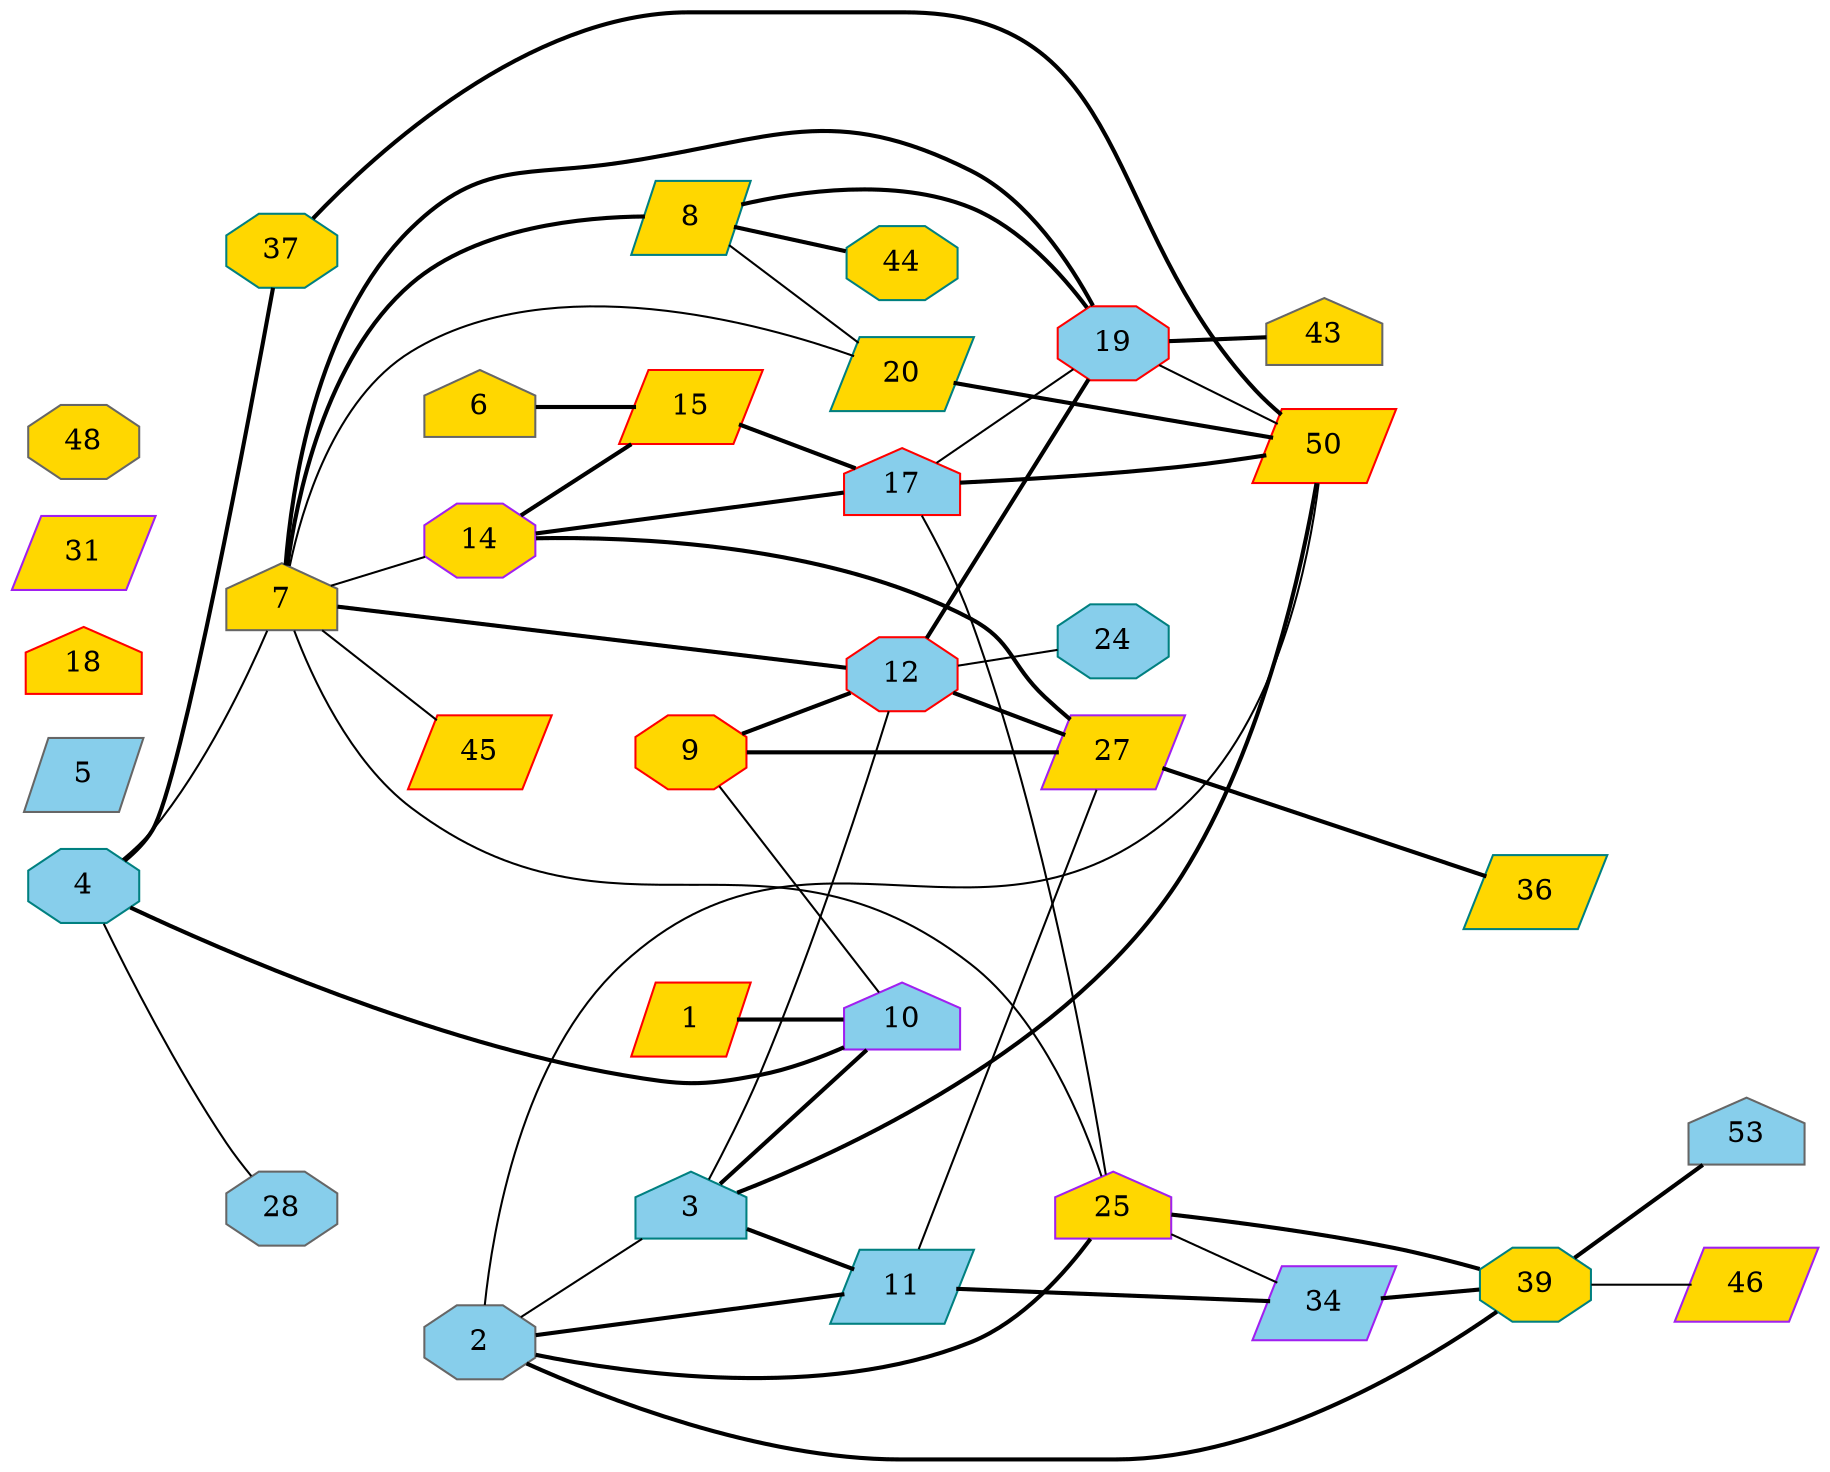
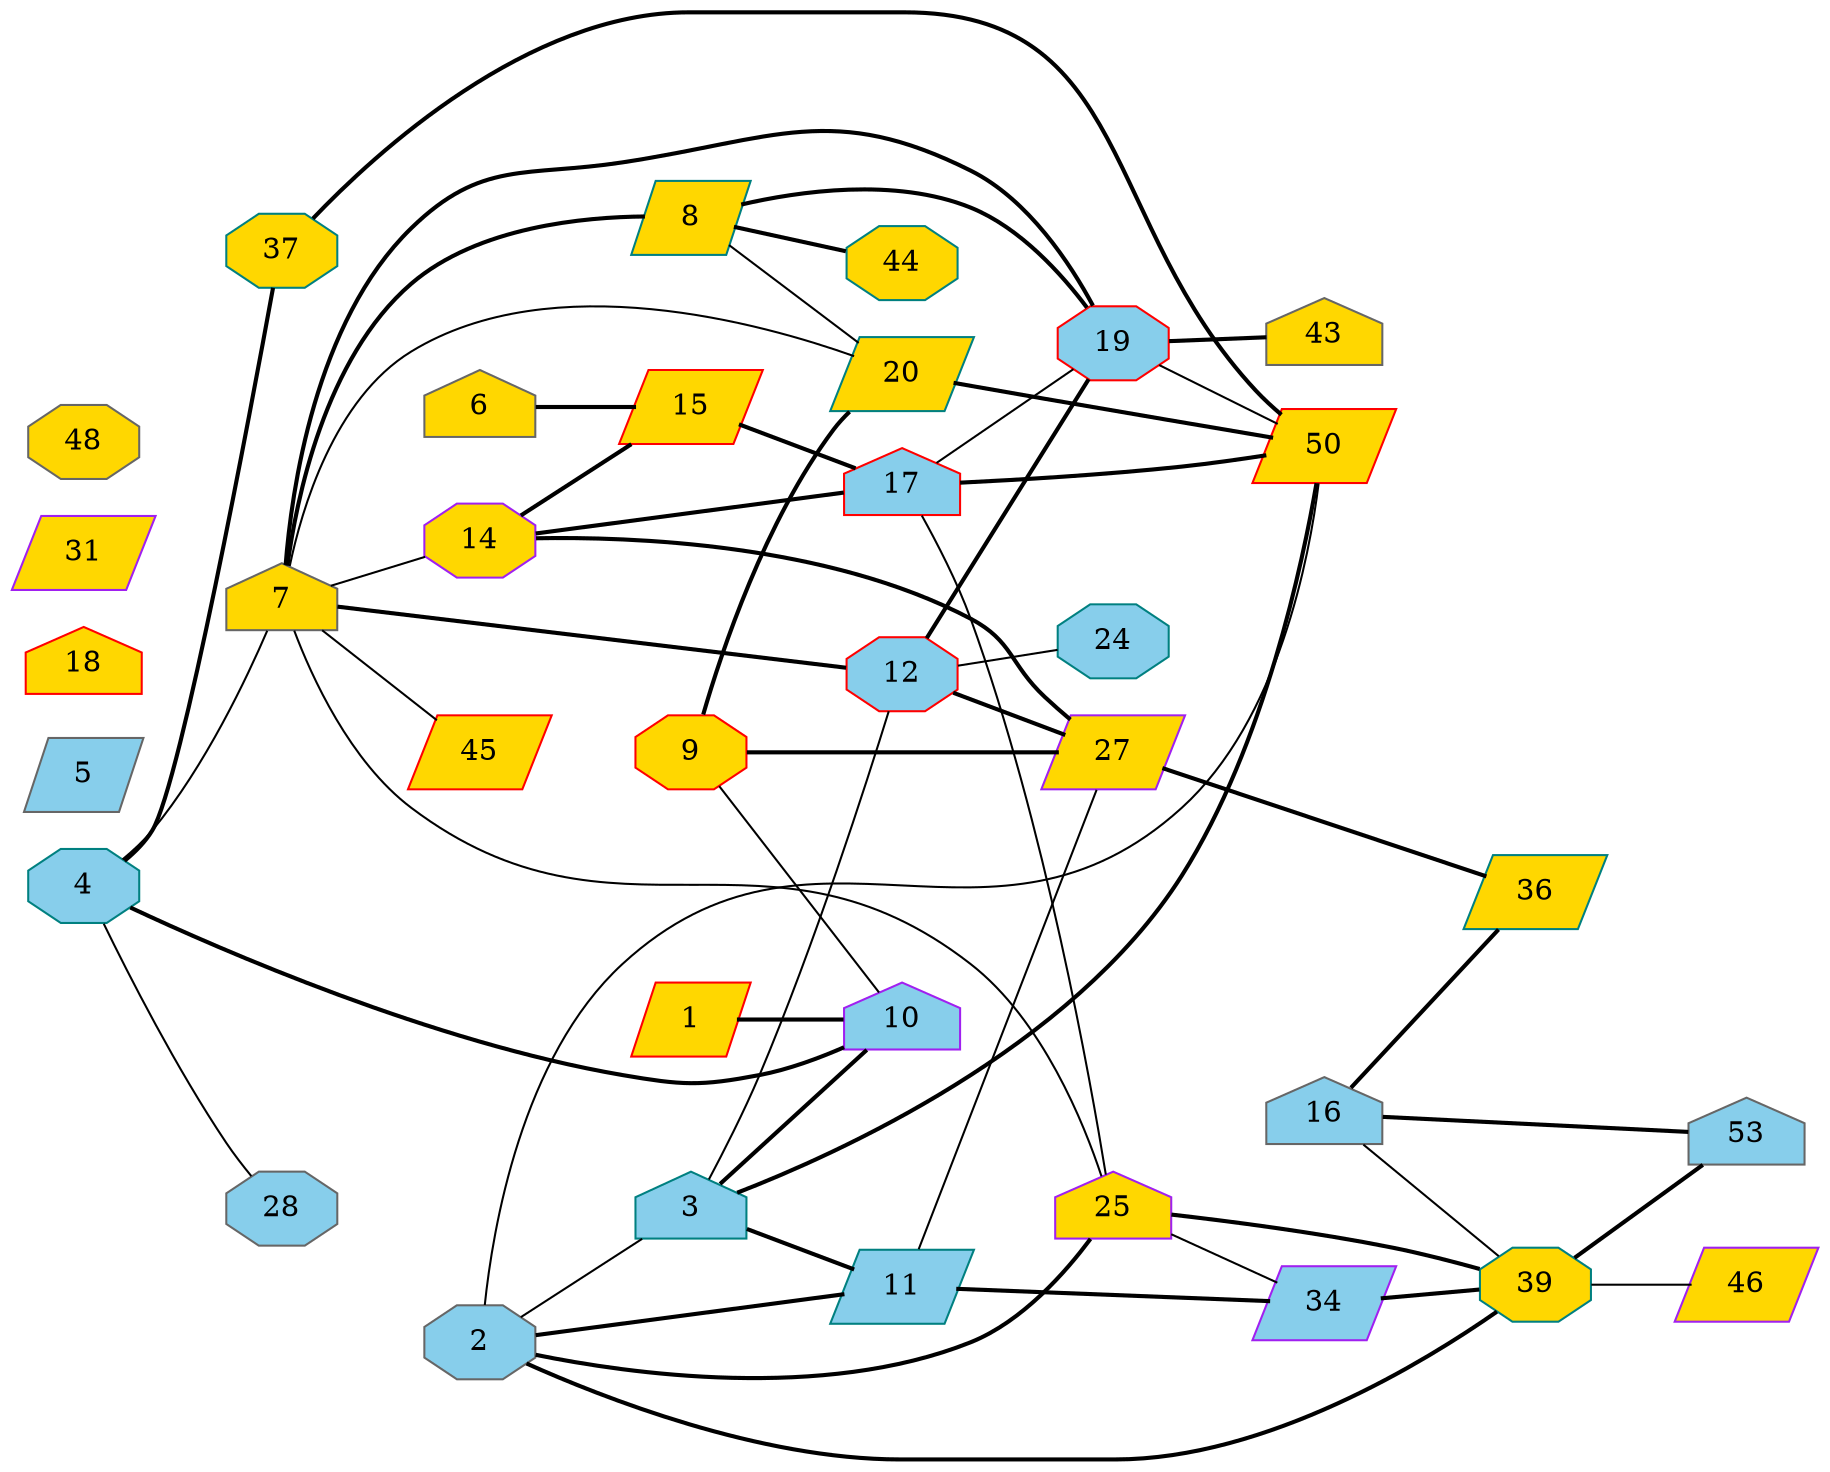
  graph {
    rankdir=LR
    node [color=teal fillcolor=gold shape=parallelogram style=filled]
    edge [style=bold]
    10 [color=purple fillcolor=skyblue shape=house super="+52"]
    1 [color=red]
    2 [color=gray40 fillcolor=skyblue shape=octagon super="+29"]
    3 [fillcolor=skyblue shape=house super="+22"]
    11 [fillcolor=skyblue super="+13"]
    25 [color=purple shape=house super="+33"]
    39 [shape=octagon super="+47"]
    50 [color=red super="+54"]
    12 [color=red fillcolor=skyblue shape=octagon super="+32"]
    27 [color=purple super="+40"]
    34 [color=purple fillcolor=skyblue]
    53 [color=gray40 fillcolor=skyblue shape=house]
    46 [color=purple]
    19 [color=red fillcolor=skyblue shape=octagon super="+35"]
    24 [fillcolor=skyblue shape=octagon]
    4 [fillcolor=skyblue shape=octagon super="+41"]
    7 [color=gray40 shape=house super="+21"]
    28 [color=gray40 fillcolor=skyblue shape=octagon]
    37 [shape=octagon]
    8 [super="+42"]
    14 [color=purple shape=octagon super="+23"]
    20 [super="+51"]
    45 [color=red]
    5 [color=gray40 fillcolor=skyblue]
    6 [color=gray40 shape=house super="+38"]
    15 [color=red super="+30"]
    17 [color=red fillcolor=skyblue shape=house super="+26"]
    44 [shape=octagon]
    43 [color=gray40 shape=house]
    9 [color=red shape=octagon]
    36
+   16 [color=gray40 fillcolor=skyblue shape=house super="+49"]
    18 [color=red shape=house]
    31 [color=purple]
    48 [color=gray40 shape=octagon]
    1 -- 10
    2 -- 3 [style=solid]
    2 -- 11
    2 -- 25
    2 -- 39 [weight=2]
    2 -- 50 [style=solid]
    3 -- 10
    3 -- 11
    3 -- 50
    3 -- 12 [style=solid]
    11 -- 27 [style=solid]
    11 -- 34 [weight=2]
    25 -- 39
    25 -- 34 [style=solid]
    39 -- 53
    39 -- 46 [style=solid]
    12 -- 27 [weight=2]
    12 -- 19 [weight=2]
    12 -- 24 [style=solid]
    27 -- 36
    34 -- 39
    19 -- 50 [style=solid weight=2]
    19 -- 43
    4 -- 10
    4 -- 7 [style=solid]
    4 -- 28 [style=solid]
    4 -- 37
    7 -- 25 [style=solid]
    7 -- 12
    7 -- 19
    7 -- 8
    7 -- 14 [style=solid]
    7 -- 20 [style=solid]
    7 -- 45 [style=solid]
    37 -- 50
    8 -- 19
    8 -- 20 [style=solid]
    8 -- 44
    14 -- 27
    14 -- 15
    14 -- 17
    20 -- 50
    6 -- 15
    15 -- 17
    17 -- 25 [style=solid]
    17 -- 50
    17 -- 19 [style=solid]
    9 -- 10 [style=solid]
    9 -- 27
-   9 -- 12
+   9 -- 20
+   16 -- 39 [style=solid]
+   16 -- 53
+   16 -- 36
  }
